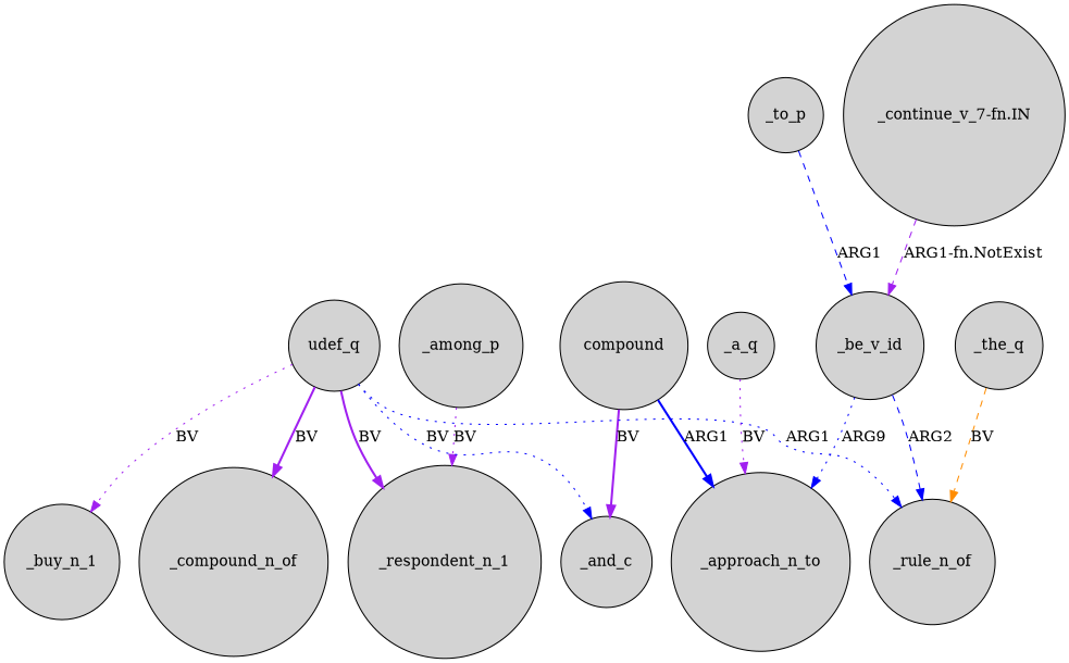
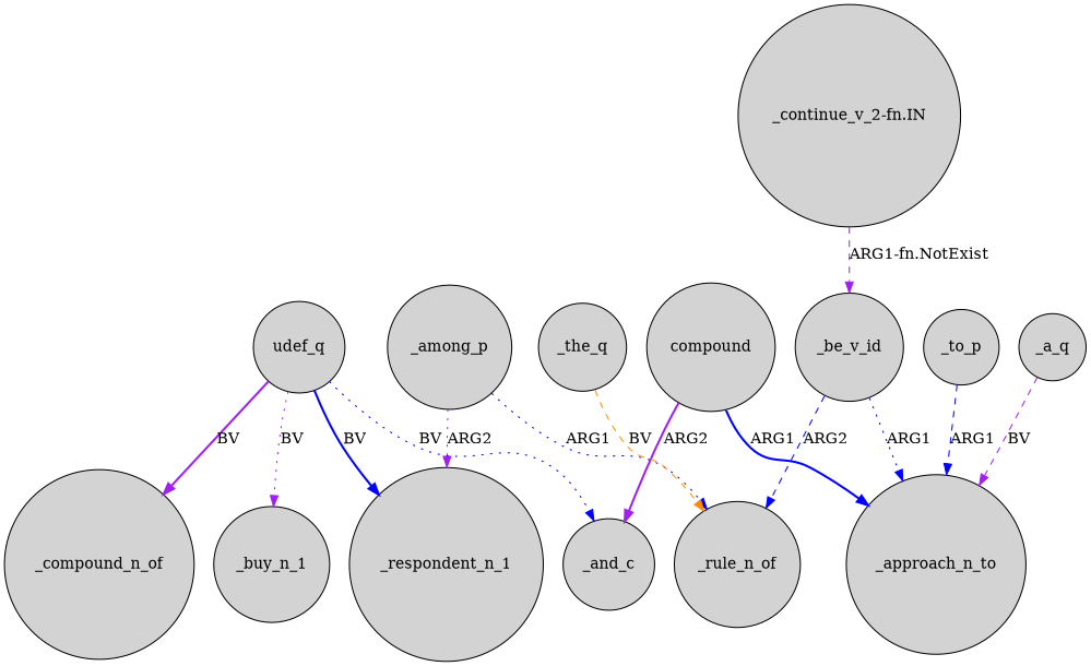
  digraph {
    node [shape=circle style=filled]
    edge [color=blue style=dotted]
    compound
    _and_c
    _approach_n_to
    _among_p
    _respondent_n_1
    _rule_n_of
    udef_q
    _buy_n_1
    n9 [label=_compound_n_of]
    _to_p
    _be_v_id
    _a_q
-   "_continue_v_2-fn.IN" [label="_continue_v_7-fn.IN"]
+   "_continue_v_2-fn.IN"
    _the_q
-   compound -> _and_c [color=purple label=BV style=bold]
+   compound -> _and_c [color=purple label=ARG2 style=bold]
    compound -> _approach_n_to [label=ARG1 style=bold]
-   _among_p -> _respondent_n_1 [color=purple label=BV]
-   udef_q -> _rule_n_of [label=ARG1]
+   _among_p -> _respondent_n_1 [color=purple label=ARG2]
+   _among_p -> _rule_n_of [label=ARG1]
    udef_q -> _and_c [label=BV]
-   udef_q -> _respondent_n_1 [color=purple label=BV style=bold]
+   udef_q -> _respondent_n_1 [label=BV style=bold]
    udef_q -> _buy_n_1 [color=purple label=BV]
    udef_q -> n9 [color=purple label=BV style=bold]
-   _to_p -> _be_v_id [label=ARG1 style=dashed]
-   _be_v_id -> _approach_n_to [label=ARG9]
+   _to_p -> _approach_n_to [label=ARG1 style=dashed]
+   _be_v_id -> _approach_n_to [label=ARG1]
    _be_v_id -> _rule_n_of [label=ARG2 style=dashed]
-   _a_q -> _approach_n_to [color=purple label=BV]
+   _a_q -> _approach_n_to [color=purple label=BV style=dashed]
    "_continue_v_2-fn.IN" -> _be_v_id [color=purple label="ARG1-fn.NotExist" style=dashed]
    _the_q -> _rule_n_of [color=darkorange label=BV style=dashed]
  }
